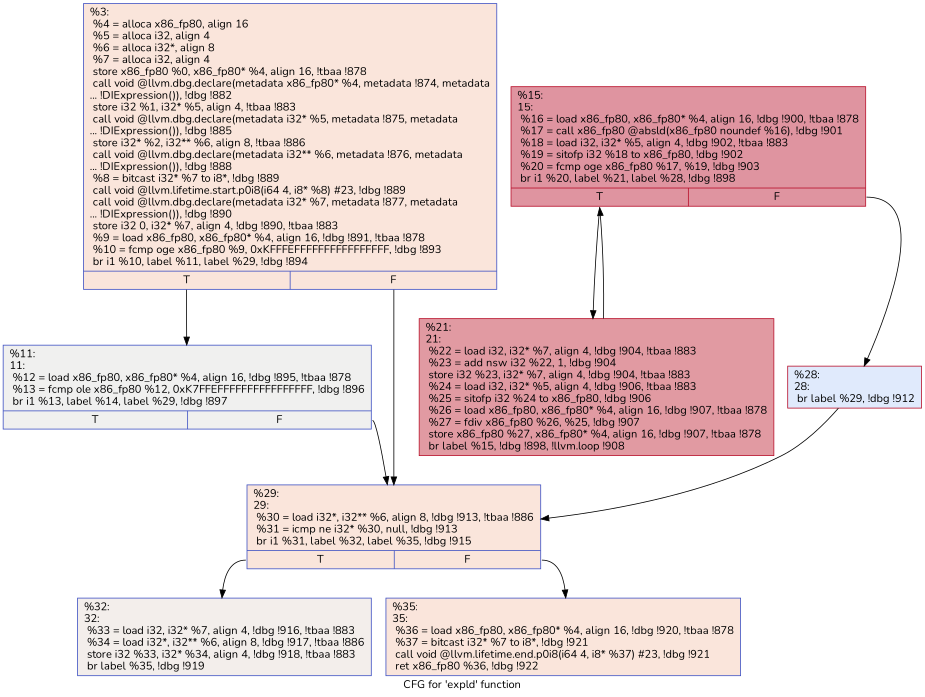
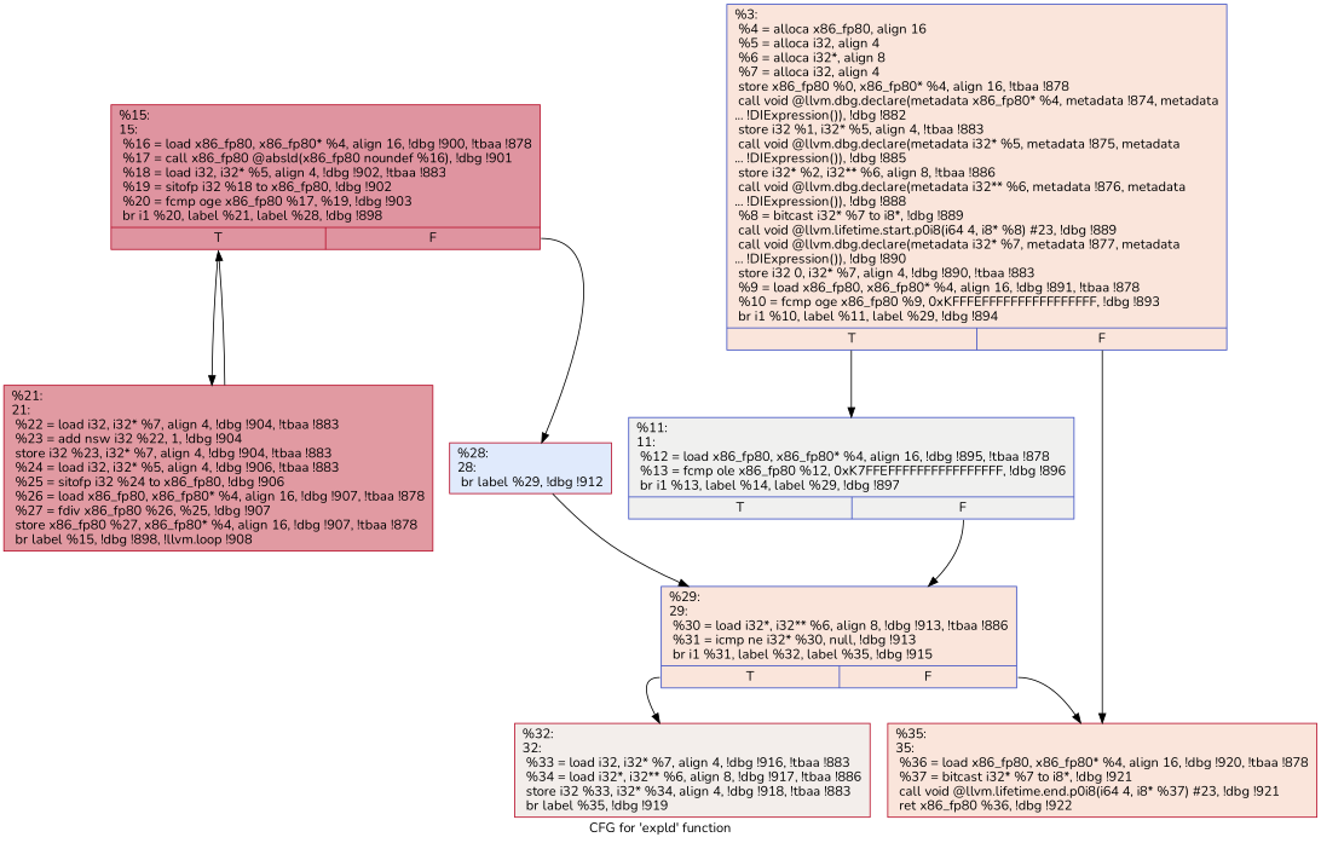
  digraph {
    fontname=Nunito
    label="CFG for 'expld' function"
    node [color="#3d50c3ff" fillcolor="#f4c5ad70" fontname=Nunito shape=record style=filled]
    edge [fontname=Nunito tailport=s1]
    n1 [label="{%3:\l  %4 = alloca x86_fp80, align 16\l  %5 = alloca i32, align 4\l  %6 = alloca i32*, align 8\l  %7 = alloca i32, align 4\l  store x86_fp80 %0, x86_fp80* %4, align 16, !tbaa !878\l  call void @llvm.dbg.declare(metadata x86_fp80* %4, metadata !874, metadata\l... !DIExpression()), !dbg !882\l  store i32 %1, i32* %5, align 4, !tbaa !883\l  call void @llvm.dbg.declare(metadata i32* %5, metadata !875, metadata\l... !DIExpression()), !dbg !885\l  store i32* %2, i32** %6, align 8, !tbaa !886\l  call void @llvm.dbg.declare(metadata i32** %6, metadata !876, metadata\l... !DIExpression()), !dbg !888\l  %8 = bitcast i32* %7 to i8*, !dbg !889\l  call void @llvm.lifetime.start.p0i8(i64 4, i8* %8) #23, !dbg !889\l  call void @llvm.dbg.declare(metadata i32* %7, metadata !877, metadata\l... !DIExpression()), !dbg !890\l  store i32 0, i32* %7, align 4, !dbg !890, !tbaa !883\l  %9 = load x86_fp80, x86_fp80* %4, align 16, !dbg !891, !tbaa !878\l  %10 = fcmp oge x86_fp80 %9, 0xKFFFEFFFFFFFFFFFFFFFF, !dbg !893\l  br i1 %10, label %11, label %29, !dbg !894\l|{<s0>T|<s1>F}}"]
    n2 [fillcolor="#dedcdb70" label="{%11:\l11:                                               \l  %12 = load x86_fp80, x86_fp80* %4, align 16, !dbg !895, !tbaa !878\l  %13 = fcmp ole x86_fp80 %12, 0xK7FFEFFFFFFFFFFFFFFFF, !dbg !896\l  br i1 %13, label %14, label %29, !dbg !897\l|{<s0>T|<s1>F}}"]
    n3 [label="{%29:\l29:                                               \l  %30 = load i32*, i32** %6, align 8, !dbg !913, !tbaa !886\l  %31 = icmp ne i32* %30, null, !dbg !913\l  br i1 %31, label %32, label %35, !dbg !915\l|{<s0>T|<s1>F}}"]
-   n4 [fillcolor="#e5d8d170" label="{%32:\l32:                                               \l  %33 = load i32, i32* %7, align 4, !dbg !916, !tbaa !883\l  %34 = load i32*, i32** %6, align 8, !dbg !917, !tbaa !886\l  store i32 %33, i32* %34, align 4, !dbg !918, !tbaa !883\l  br label %35, !dbg !919\l}"]
-   n5 [label="{%35:\l35:                                               \l  %36 = load x86_fp80, x86_fp80* %4, align 16, !dbg !920, !tbaa !878\l  %37 = bitcast i32* %7 to i8*, !dbg !921\l  call void @llvm.lifetime.end.p0i8(i64 4, i8* %37) #23, !dbg !921\l  ret x86_fp80 %36, !dbg !922\l}"]
+   n4 [color="#b70d28ff" fillcolor="#e5d8d170" label="{%32:\l32:                                               \l  %33 = load i32, i32* %7, align 4, !dbg !916, !tbaa !883\l  %34 = load i32*, i32** %6, align 8, !dbg !917, !tbaa !886\l  store i32 %33, i32* %34, align 4, !dbg !918, !tbaa !883\l  br label %35, !dbg !919\l}"]
+   n5 [color="#b70d28ff" label="{%35:\l35:                                               \l  %36 = load x86_fp80, x86_fp80* %4, align 16, !dbg !920, !tbaa !878\l  %37 = bitcast i32* %7 to i8*, !dbg !921\l  call void @llvm.lifetime.end.p0i8(i64 4, i8* %37) #23, !dbg !921\l  ret x86_fp80 %36, !dbg !922\l}"]
    n6 [color="#b70d28ff" fillcolor="#b70d2870" label="{%15:\l15:                                               \l  %16 = load x86_fp80, x86_fp80* %4, align 16, !dbg !900, !tbaa !878\l  %17 = call x86_fp80 @absld(x86_fp80 noundef %16), !dbg !901\l  %18 = load i32, i32* %5, align 4, !dbg !902, !tbaa !883\l  %19 = sitofp i32 %18 to x86_fp80, !dbg !902\l  %20 = fcmp oge x86_fp80 %17, %19, !dbg !903\l  br i1 %20, label %21, label %28, !dbg !898\l|{<s0>T|<s1>F}}"]
    n7 [color="#b70d28ff" fillcolor="#bb1b2c70" label="{%21:\l21:                                               \l  %22 = load i32, i32* %7, align 4, !dbg !904, !tbaa !883\l  %23 = add nsw i32 %22, 1, !dbg !904\l  store i32 %23, i32* %7, align 4, !dbg !904, !tbaa !883\l  %24 = load i32, i32* %5, align 4, !dbg !906, !tbaa !883\l  %25 = sitofp i32 %24 to x86_fp80, !dbg !906\l  %26 = load x86_fp80, x86_fp80* %4, align 16, !dbg !907, !tbaa !878\l  %27 = fdiv x86_fp80 %26, %25, !dbg !907\l  store x86_fp80 %27, x86_fp80* %4, align 16, !dbg !907, !tbaa !878\l  br label %15, !dbg !898, !llvm.loop !908\l}"]
    n8 [color="#b70d28ff" fillcolor="#b9d0f970" label="{%28:\l28:                                               \l  br label %29, !dbg !912\l}"]
    n1 -> n2 [tailport=s0]
-   n1 -> n3
+   n1 -> n5
    n2 -> n3
    n3 -> n4 [tailport=s0]
    n3 -> n5
    n6 -> n7 [tailport=s0]
    n6 -> n8
    n7 -> n6 [tailport=""]
    n8 -> n3 [tailport=""]
  }
